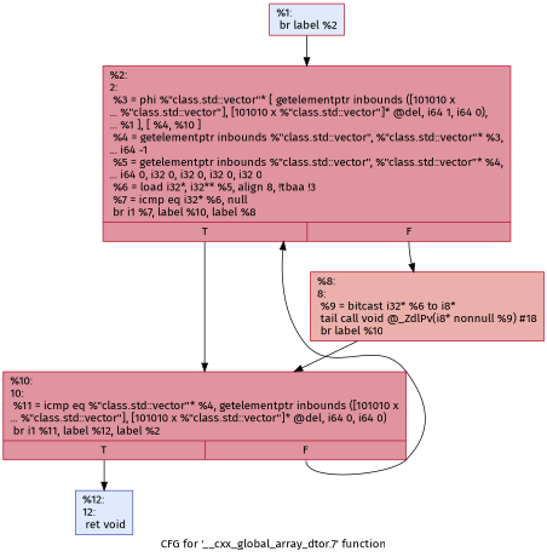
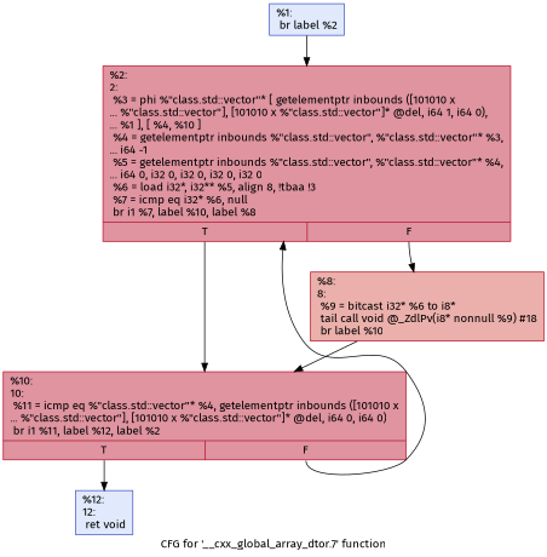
  digraph {
    label="CFG for '__cxx_global_array_dtor.7' function"
    fontname="Fira Sans"
    node [color="#b70d28ff" fillcolor="#b9d0f970" shape=record style=filled fontname="Fira Sans"]
    edge [fontname="Fira Sans"]
-   n1 [label="{%1:\l  br label %2\l}"]
+   n1 [color="#3d50c3ff" label="{%1:\l  br label %2\l}"]
    n2 [fillcolor="#b70d2870" label="{%2:\l2:                                                \l  %3 = phi %\"class.std::vector\"* [ getelementptr inbounds ([101010 x\l... %\"class.std::vector\"], [101010 x %\"class.std::vector\"]* @del, i64 1, i64 0),\l... %1 ], [ %4, %10 ]\l  %4 = getelementptr inbounds %\"class.std::vector\", %\"class.std::vector\"* %3,\l... i64 -1\l  %5 = getelementptr inbounds %\"class.std::vector\", %\"class.std::vector\"* %4,\l... i64 0, i32 0, i32 0, i32 0, i32 0\l  %6 = load i32*, i32** %5, align 8, !tbaa !3\l  %7 = icmp eq i32* %6, null\l  br i1 %7, label %10, label %8\l|{<s0>T|<s1>F}}"]
    n3 [fillcolor="#b70d2870" label="{%10:\l10:                                               \l  %11 = icmp eq %\"class.std::vector\"* %4, getelementptr inbounds ([101010 x\l... %\"class.std::vector\"], [101010 x %\"class.std::vector\"]* @del, i64 0, i64 0)\l  br i1 %11, label %12, label %2\l|{<s0>T|<s1>F}}"]
    n4 [fillcolor="#d24b4070" label="{%8:\l8:                                                \l  %9 = bitcast i32* %6 to i8*\l  tail call void @_ZdlPv(i8* nonnull %9) #18\l  br label %10\l}"]
    n5 [color="#3d50c3ff" label="{%12:\l12:                                               \l  ret void\l}"]
    n1 -> n2
    n2 -> n3 [tailport=s0]
    n2 -> n4 [tailport=s1]
    n3 -> n2 [tailport=s1]
    n3 -> n5 [tailport=s0]
    n4 -> n3
  }
